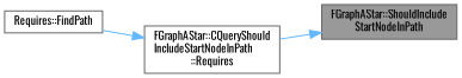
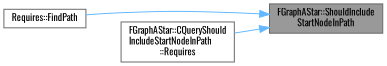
  digraph {
    fontname=Oswald
    rankdir=RL
    node [color=grey40 fillcolor=white fontname=Oswald fontsize=10 shape=box style=filled]
    edge [color=steelblue1 dir=back fontname=Oswald fontsize=10 labelfontname=Helvetica labelfontsize=10 style=solid]
    n1 [color=gray40 fillcolor=grey60 fontcolor=black height=0.2 label="FGraphAStar::ShouldInclude\lStartNodeInPath" width=0.4]
    n2 [height=0.2 label="Requires::FindPath" width=0.4]
    n3 [height=0.2 label="FGraphAStar::CQueryShould\lIncludeStartNodeInPath\l::Requires" width=0.4]
-   n3 -> n2
+   n1 -> n2
    n1 -> n3
  }
